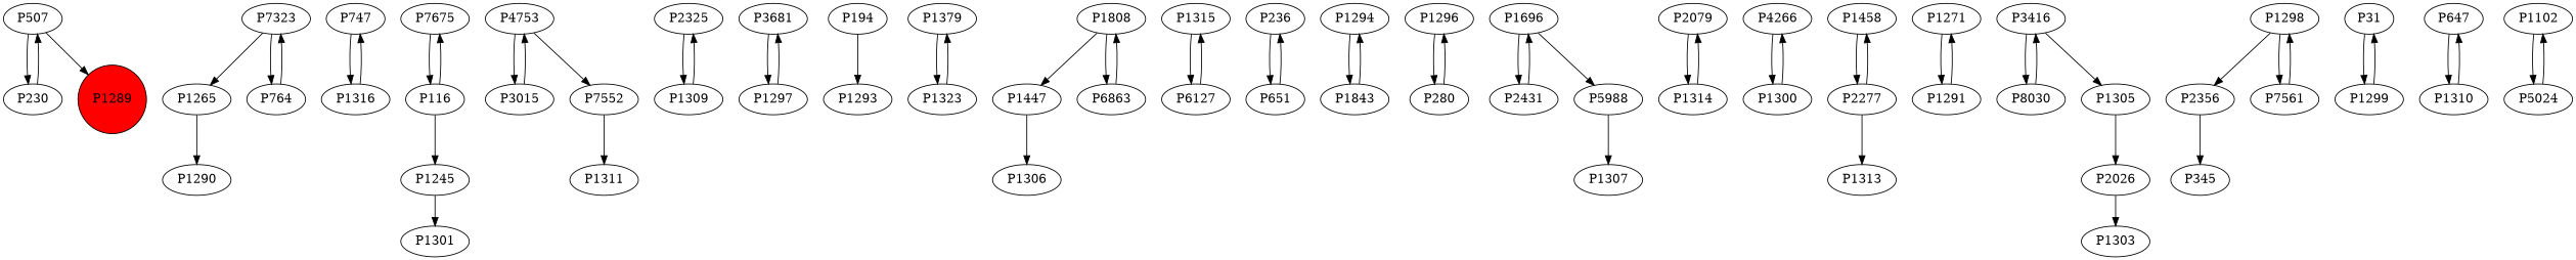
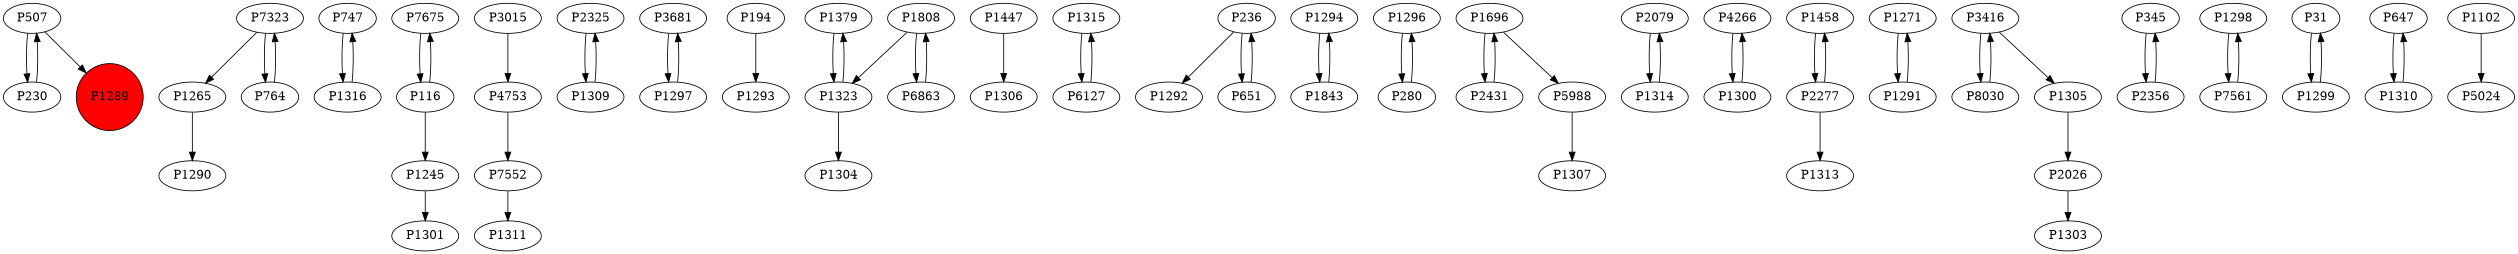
  digraph {
    P507
    P230
    P1289 [fillcolor=red shape=circle style=filled]
    P1265
    P1290
    P747
    P1316
    P7675
    P116
    P1245
    P1301
    P7552
    P1311
    P2325
    P1309
    P3681
    P1297
    P194
    P1293
    P1379
    P1323
+   P1304
    P1447
    P1306
    P1315
    P6127
    P236
+   P1292
    P651
    P1808
    P6863
    P1294
    P1843
    P1296
    P280
    P1696
    P2431
    P5988
    P1307
    P2079
    P1314
    P4266
    P1300
    P1458
    P2277
    P1313
    P7323
    P764
    P1271
    P1291
    P3416
    P8030
    P1305
    P2026
    P3015
    P4753
    P345
    P2356
    P1303
    P1298
    P7561
    n62 [label=P31]
    P1299
    P647
    P1310
    n66 [label=P1102]
    P5024
    P507 -> P230
    P507 -> P1289
    P230 -> P507
    P1265 -> P1290
    P747 -> P1316
    P1316 -> P747
    P7675 -> P116
    P116 -> P7675
    P116 -> P1245
    P1245 -> P1301
    P7552 -> P1311
    P2325 -> P1309
    P1309 -> P2325
    P3681 -> P1297
    P1297 -> P3681
    P194 -> P1293
    P1379 -> P1323
    P1323 -> P1379
+   P1323 -> P1304
    P1447 -> P1306
    P1315 -> P6127
    P6127 -> P1315
+   P236 -> P1292
    P236 -> P651
    P651 -> P236
-   P1808 -> P1447
+   P1808 -> P1323
    P1808 -> P6863
    P6863 -> P1808
    P1294 -> P1843
    P1843 -> P1294
    P1296 -> P280
    P280 -> P1296
    P1696 -> P2431
    P1696 -> P5988
    P2431 -> P1696
    P5988 -> P1307
    P2079 -> P1314
    P1314 -> P2079
    P4266 -> P1300
    P1300 -> P4266
    P1458 -> P2277
    P2277 -> P1458
    P2277 -> P1313
    P7323 -> P1265
    P7323 -> P764
    P764 -> P7323
    P1271 -> P1291
    P1291 -> P1271
    P3416 -> P8030
    P3416 -> P1305
    P8030 -> P3416
    P1305 -> P2026
    P2026 -> P1303
    P3015 -> P4753
    P4753 -> P7552
-   P4753 -> P3015
-   P1298 -> P2356
+   P345 -> P2356
    P2356 -> P345
    P1298 -> P7561
    P7561 -> P1298
    n62 -> P1299
    P1299 -> n62
    P647 -> P1310
    P1310 -> P647
    n66 -> P5024
-   P5024 -> n66
  }
